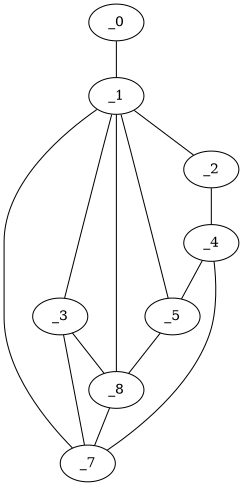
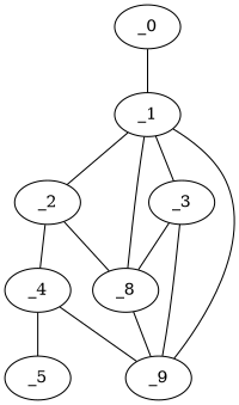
  graph {
    node [y=25]
    edge [valence=2]
    _0 [x=4 y=81]
    _1 [x=51 y=59]
    _2 [x=57]
    _3 [x=65 y=83]
    _5 [x=77 y=41]
    n6 [label=_8 x=84 y=63]
-   _7 [x=125 y=84]
+   _7 [x=125 y=84 label=_9]
    _4 [x=73]
    _0 -- _1
    _1 -- _2
    _1 -- _3 [valence=1]
-   _1 -- _5
    _1 -- n6
    _1 -- _7
    _2 -- _4 [valence=1]
    _3 -- n6
    _3 -- _7 [valence=1]
-   _5 -- n6 [valence=1]
+   _2 -- n6 [valence=1]
    n6 -- _7 [valence=1]
    _4 -- _5
    _4 -- _7 [valence=1]
  }
